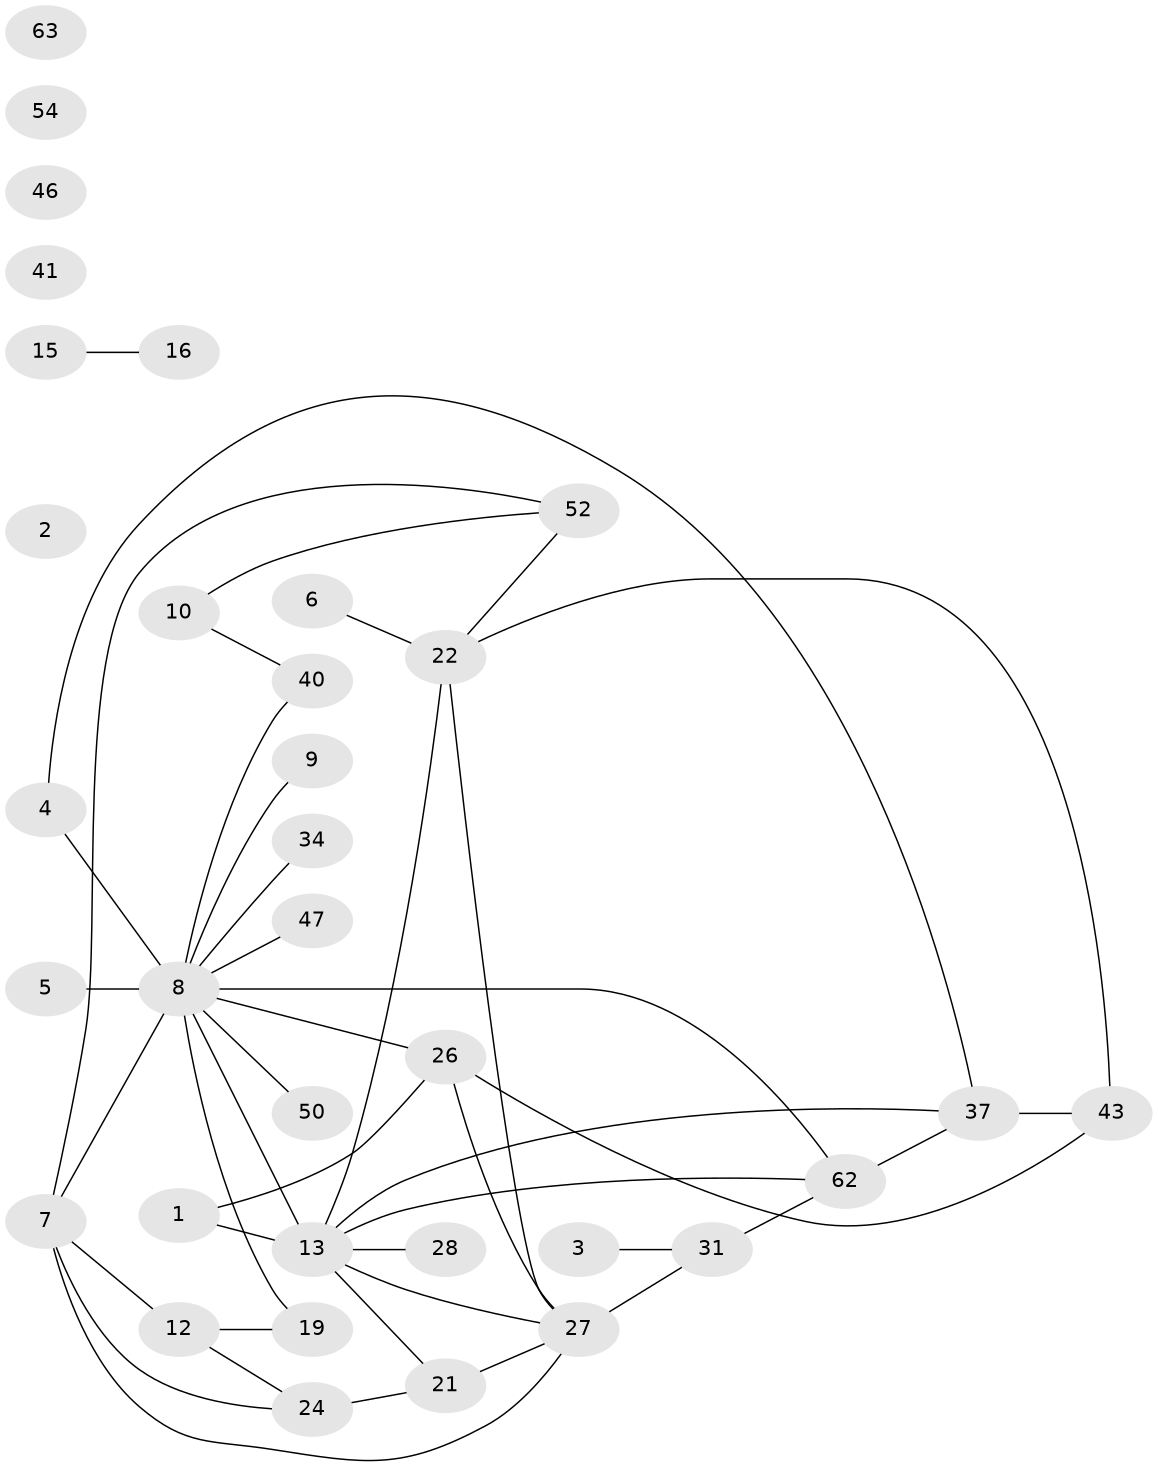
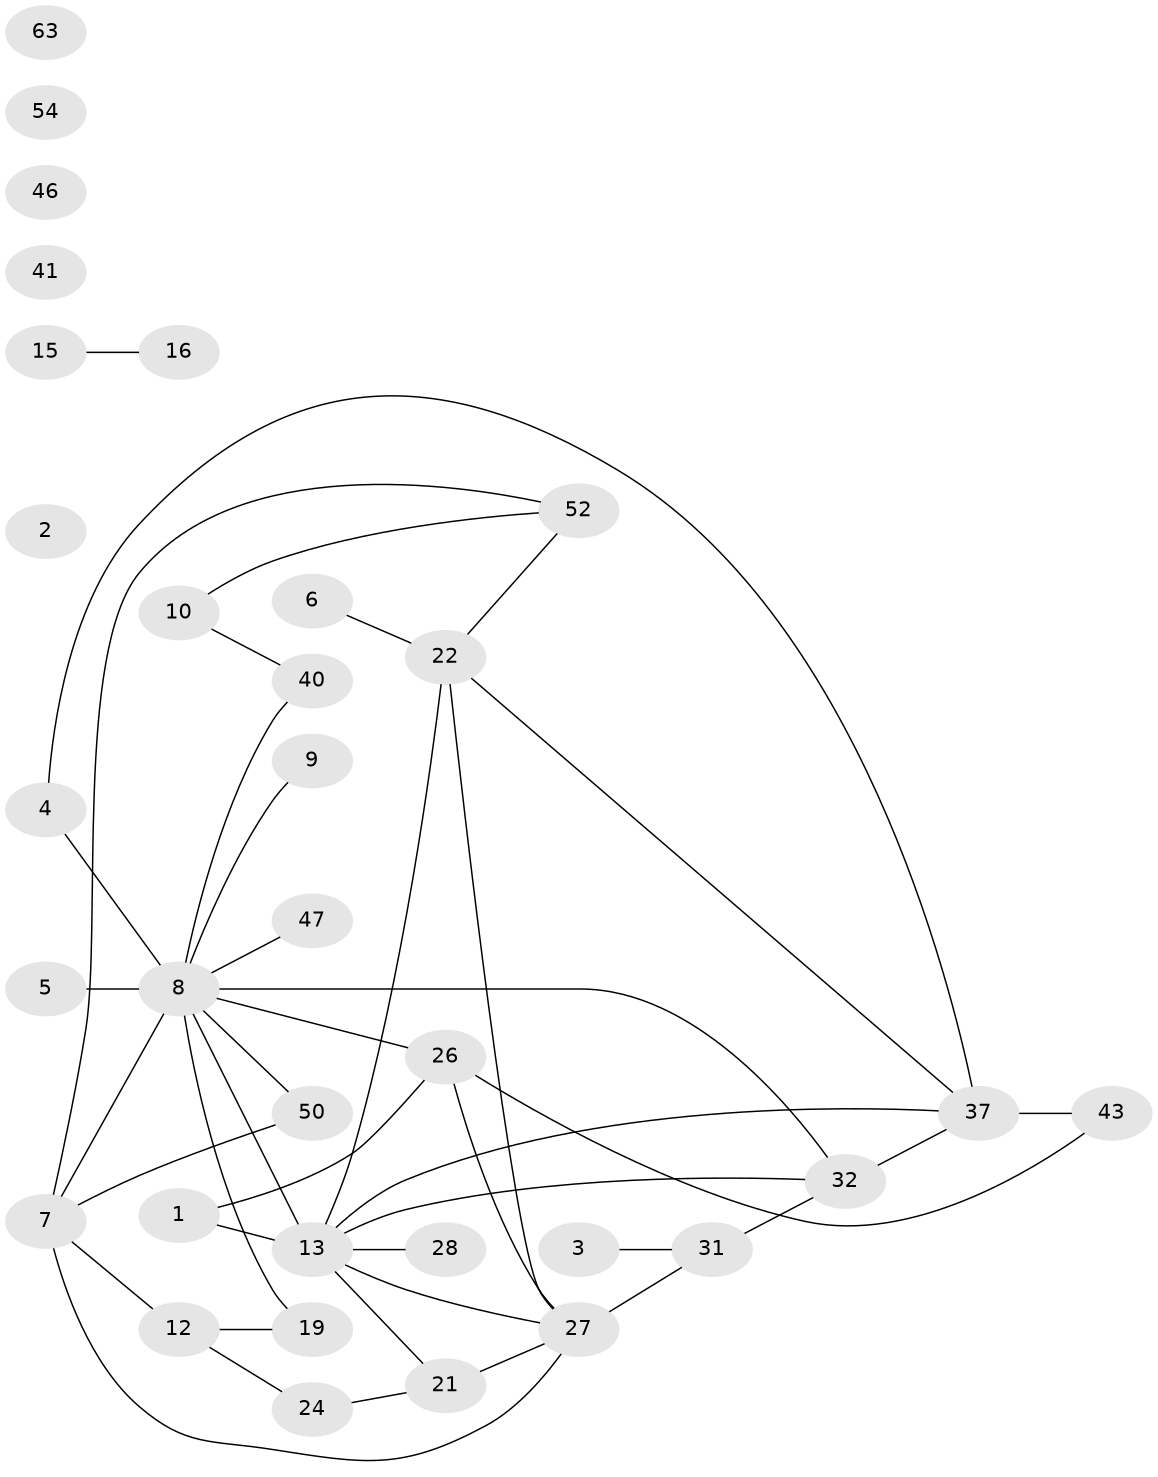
  graph {
    fontname="DejaVu Sans"
    rankdir=LR
    node [color=gray90 fontname="DejaVu Sans" style=filled]
    edge [fontname="DejaVu Sans"]
    13 [super="+30+51+14"]
    37 [super="+61"]
    22 [super="+48"]
    21 [super="+60"]
    27 [super="+36"]
-   32 [label=62]
+   32
    28
    1
    26
    43
    2
    3 [super="+59"]
    31
    8 [super="+18+11+25+33"]
    50
    9 [super="+16"]
    19 [super="+29"]
-   34
    47
    40
    4
    5
    52 [super="+65"]
    6
    7 [super="+42+39"]
    12 [super="+64+20"]
    24 [super="+45"]
    10 [super="+35"]
    15 [super="+57"]
    n30 [label=16]
    41
    46
    54
    63
    13 -- 37 [weight=2]
    13 -- 22
    13 -- 21
    13 -- 27
    13 -- 32
    13 -- 28 [weight=2]
    37 -- 43
-   22 -- 43
+   22 -- 37
    22 -- 27
    22 -- 52
    21 -- 27
    27 -- 31
    32 -- 37
    1 -- 13
    1 -- 26
    26 -- 27
    26 -- 43
    3 -- 31
    31 -- 32
    8 -- 13 [weight=3]
    8 -- 32 [weight=2]
    8 -- 26
    8 -- 50
    8 -- 9
    8 -- 19
-   8 -- 34
    8 -- 47 [weight=2]
    8 -- 40
    4 -- 37
    4 -- 8
    5 -- 8
    6 -- 22
    7 -- 27
    7 -- 8
-   7 -- 24
+   7 -- 50
    7 -- 52
    7 -- 12
    12 -- 19
    12 -- 24
    24 -- 21
    10 -- 40
    10 -- 52
    15 -- n30
  }
